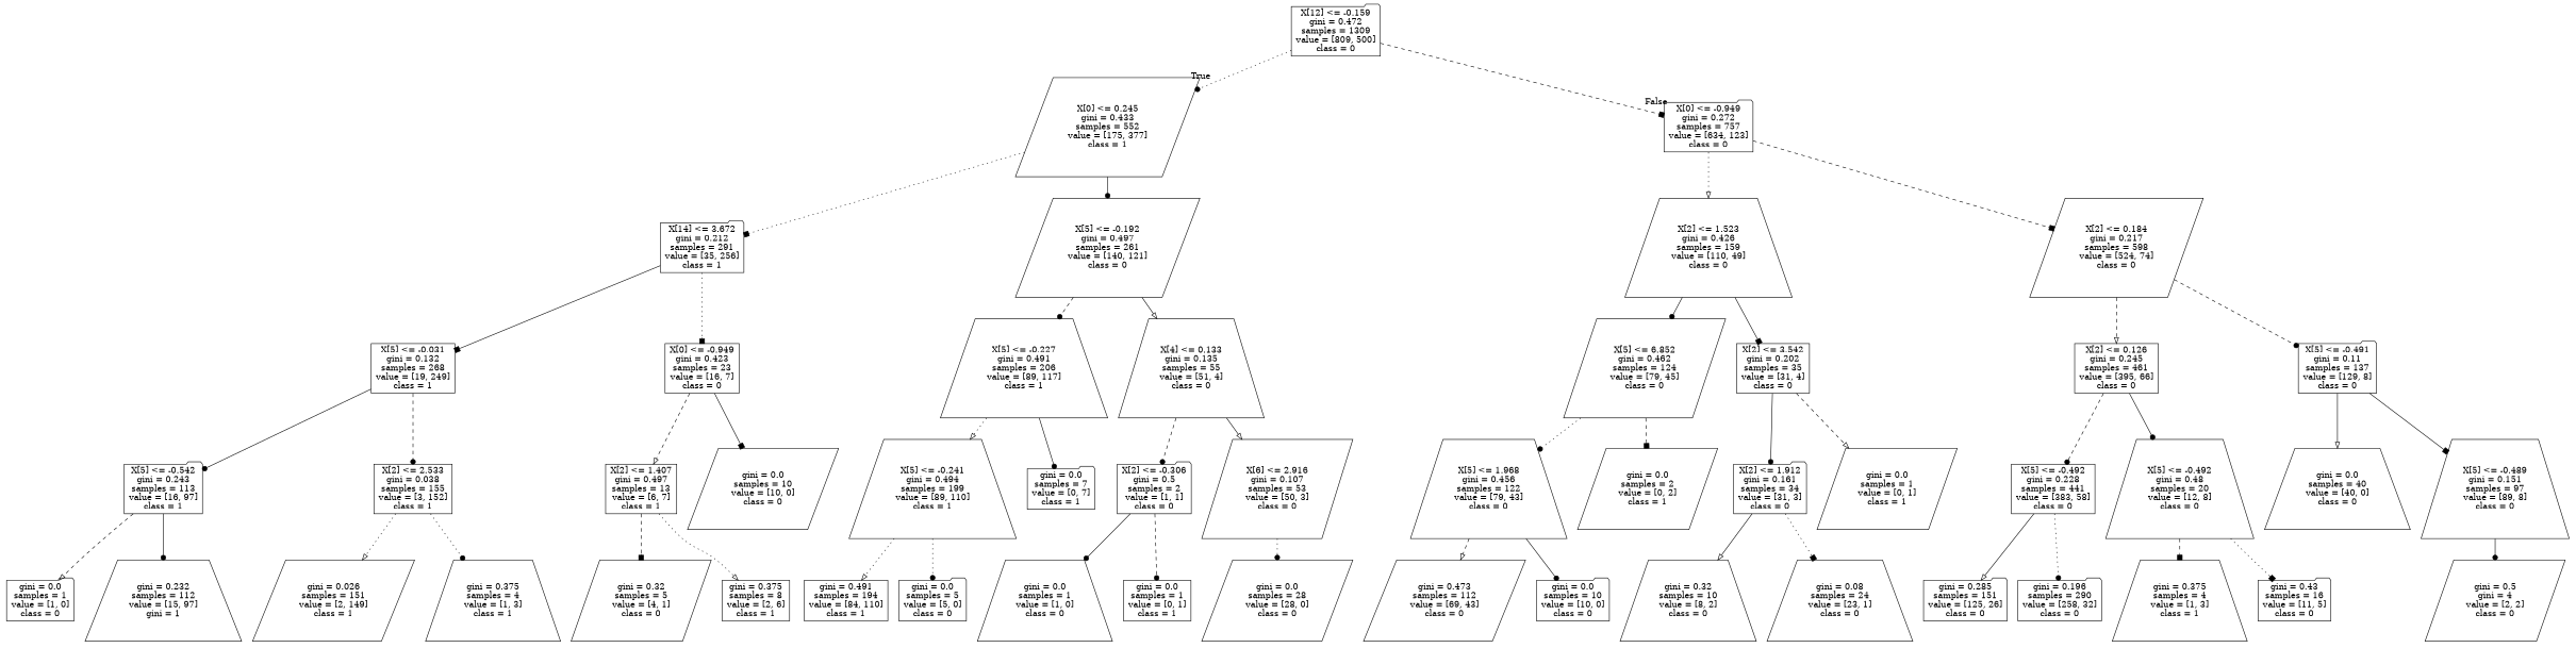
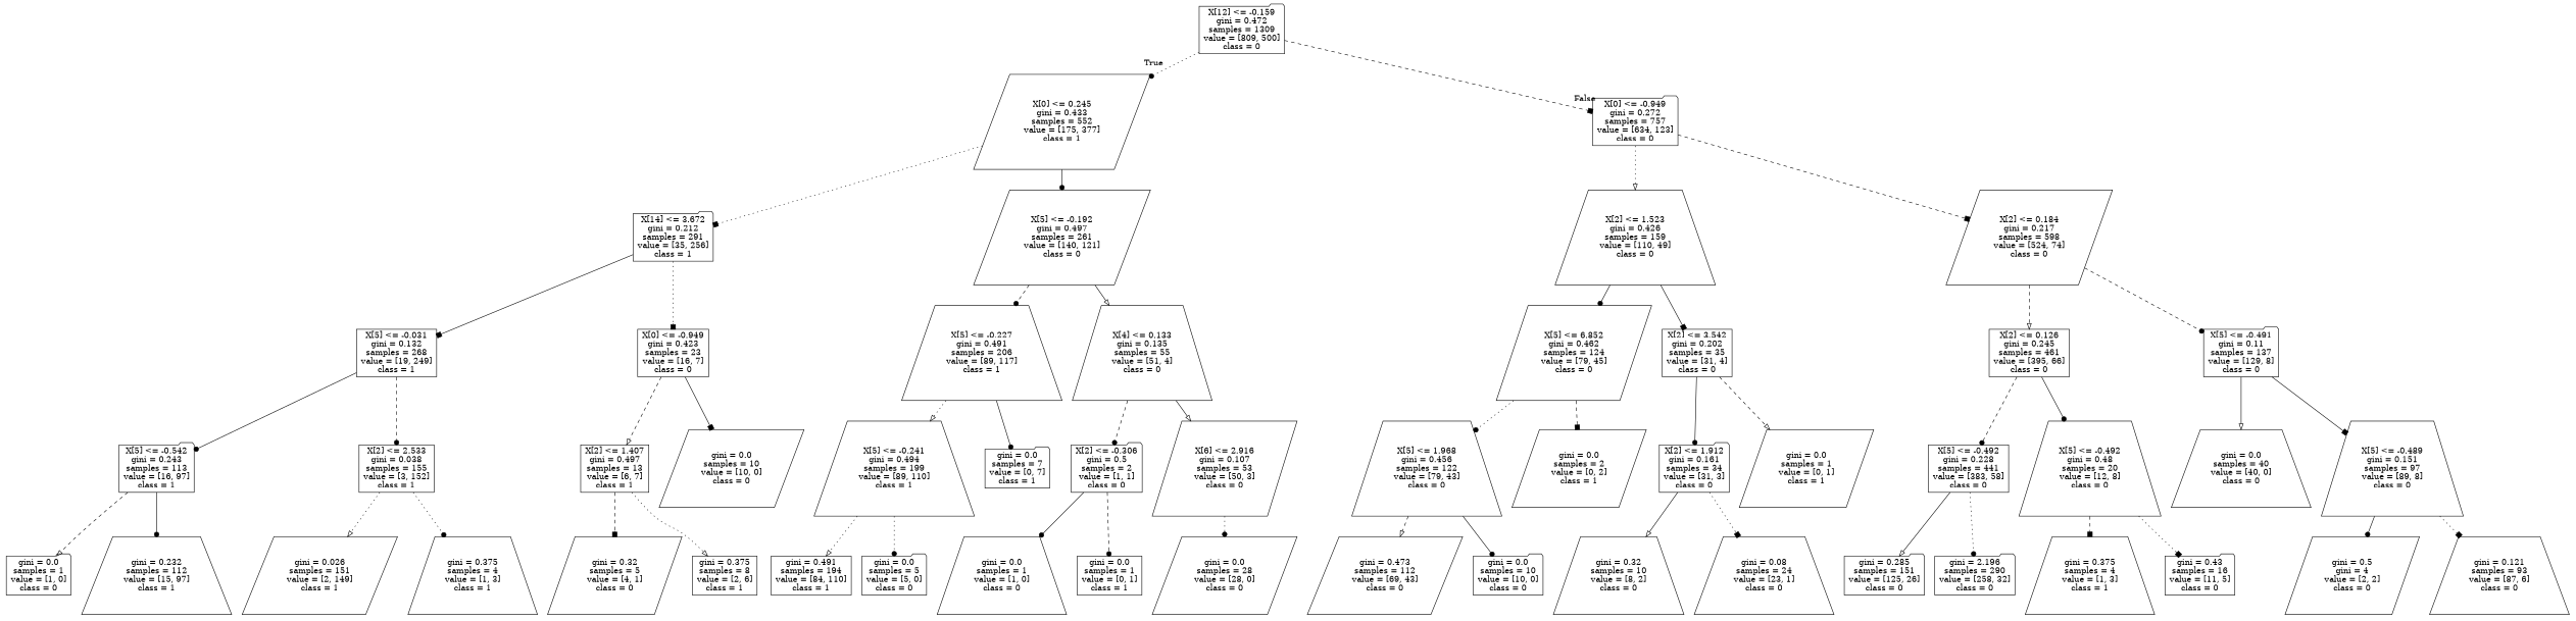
  digraph {
    node [shape=trapezium]
    edge [arrowhead=dot style=solid]
    n1 [label="X[12] <= -0.159\ngini = 0.472\nsamples = 1309\nvalue = [809, 500]\nclass = 0" shape=folder]
    n2 [label="X[0] <= 0.245\ngini = 0.433\nsamples = 552\nvalue = [175, 377]\nclass = 1" shape=parallelogram]
    n3 [label="X[0] <= -0.949\ngini = 0.272\nsamples = 757\nvalue = [634, 123]\nclass = 0" shape=folder]
    n4 [label="X[14] <= 3.672\ngini = 0.212\nsamples = 291\nvalue = [35, 256]\nclass = 1" shape=folder]
    n5 [label="X[5] <= -0.192\ngini = 0.497\nsamples = 261\nvalue = [140, 121]\nclass = 0" shape=parallelogram]
    n6 [label="X[2] <= 1.523\ngini = 0.426\nsamples = 159\nvalue = [110, 49]\nclass = 0"]
    n7 [label="X[2] <= 0.184\ngini = 0.217\nsamples = 598\nvalue = [524, 74]\nclass = 0" shape=parallelogram]
    n8 [label="X[5] <= -0.031\ngini = 0.132\nsamples = 268\nvalue = [19, 249]\nclass = 1" shape=box]
    n9 [label="X[0] <= -0.949\ngini = 0.423\nsamples = 23\nvalue = [16, 7]\nclass = 0" shape=box]
    n10 [label="X[5] <= -0.227\ngini = 0.491\nsamples = 206\nvalue = [89, 117]\nclass = 1"]
    n11 [label="X[4] <= 0.133\ngini = 0.135\nsamples = 55\nvalue = [51, 4]\nclass = 0"]
    n12 [label="X[5] <= -0.542\ngini = 0.243\nsamples = 113\nvalue = [16, 97]\nclass = 1" shape=folder]
    n13 [label="X[2] <= 2.533\ngini = 0.038\nsamples = 155\nvalue = [3, 152]\nclass = 1" shape=box]
    n14 [label="X[2] <= 1.407\ngini = 0.497\nsamples = 13\nvalue = [6, 7]\nclass = 1" shape=box]
    n15 [label="gini = 0.0\nsamples = 10\nvalue = [10, 0]\nclass = 0" shape=parallelogram]
    n16 [label="gini = 0.0\nsamples = 1\nvalue = [1, 0]\nclass = 0" shape=folder]
-   n17 [label="gini = 0.232\nsamples = 112\nvalue = [15, 97]\ngini = 1"]
+   n17 [label="gini = 0.232\nsamples = 112\nvalue = [15, 97]\nclass = 1"]
    n18 [label="gini = 0.026\nsamples = 151\nvalue = [2, 149]\nclass = 1" shape=parallelogram]
    n19 [label="gini = 0.375\nsamples = 4\nvalue = [1, 3]\nclass = 1"]
    n20 [label="gini = 0.32\nsamples = 5\nvalue = [4, 1]\nclass = 0" shape=parallelogram]
    n21 [label="gini = 0.375\nsamples = 8\nvalue = [2, 6]\nclass = 1" shape=box]
    n22 [label="X[5] <= -0.241\ngini = 0.494\nsamples = 199\nvalue = [89, 110]\nclass = 1"]
    n23 [label="gini = 0.0\nsamples = 7\nvalue = [0, 7]\nclass = 1" shape=folder]
    n24 [label="X[2] <= -0.306\ngini = 0.5\nsamples = 2\nvalue = [1, 1]\nclass = 0" shape=folder]
    n25 [label="X[6] <= 2.916\ngini = 0.107\nsamples = 53\nvalue = [50, 3]\nclass = 0" shape=parallelogram]
    n26 [label="gini = 0.491\nsamples = 194\nvalue = [84, 110]\nclass = 1" shape=box]
    n27 [label="gini = 0.0\nsamples = 5\nvalue = [5, 0]\nclass = 0" shape=folder]
    n28 [label="gini = 0.0\nsamples = 1\nvalue = [1, 0]\nclass = 0"]
    n29 [label="gini = 0.0\nsamples = 1\nvalue = [0, 1]\nclass = 1" shape=box]
    n30 [label="gini = 0.0\nsamples = 28\nvalue = [28, 0]\nclass = 0" shape=parallelogram]
    n31 [label="X[5] <= 6.852\ngini = 0.462\nsamples = 124\nvalue = [79, 45]\nclass = 0" shape=parallelogram]
    n32 [label="X[2] <= 3.542\ngini = 0.202\nsamples = 35\nvalue = [31, 4]\nclass = 0" shape=box]
    n33 [label="X[2] <= 0.126\ngini = 0.245\nsamples = 461\nvalue = [395, 66]\nclass = 0" shape=box]
    n34 [label="X[5] <= -0.491\ngini = 0.11\nsamples = 137\nvalue = [129, 8]\nclass = 0" shape=folder]
    n35 [label="X[5] <= 1.968\ngini = 0.456\nsamples = 122\nvalue = [79, 43]\nclass = 0"]
    n36 [label="gini = 0.0\nsamples = 2\nvalue = [0, 2]\nclass = 1" shape=parallelogram]
    n37 [label="X[2] <= 1.912\ngini = 0.161\nsamples = 34\nvalue = [31, 3]\nclass = 0" shape=folder]
    n38 [label="gini = 0.0\nsamples = 1\nvalue = [0, 1]\nclass = 1" shape=parallelogram]
    n39 [label="gini = 0.473\nsamples = 112\nvalue = [69, 43]\nclass = 0" shape=parallelogram]
    n40 [label="gini = 0.0\nsamples = 10\nvalue = [10, 0]\nclass = 0" shape=folder]
    n41 [label="gini = 0.32\nsamples = 10\nvalue = [8, 2]\nclass = 0"]
    n42 [label="gini = 0.08\nsamples = 24\nvalue = [23, 1]\nclass = 0"]
    n43 [label="X[5] <= -0.492\ngini = 0.228\nsamples = 441\nvalue = [383, 58]\nclass = 0" shape=box]
    n44 [label="X[5] <= -0.492\ngini = 0.48\nsamples = 20\nvalue = [12, 8]\nclass = 0"]
    n45 [label="gini = 0.0\nsamples = 40\nvalue = [40, 0]\nclass = 0"]
    n46 [label="X[5] <= -0.489\ngini = 0.151\nsamples = 97\nvalue = [89, 8]\nclass = 0"]
    n47 [label="gini = 0.285\nsamples = 151\nvalue = [125, 26]\nclass = 0" shape=folder]
-   n48 [label="gini = 0.196\nsamples = 290\nvalue = [258, 32]\nclass = 0" shape=folder]
+   n48 [label="gini = 2.196\nsamples = 290\nvalue = [258, 32]\nclass = 0" shape=folder]
    n49 [label="gini = 0.375\nsamples = 4\nvalue = [1, 3]\nclass = 1"]
    n50 [label="gini = 0.43\nsamples = 16\nvalue = [11, 5]\nclass = 0" shape=folder]
    n51 [label="gini = 0.5\ngini = 4\nvalue = [2, 2]\nclass = 0" shape=parallelogram]
+   n52 [label="gini = 0.121\nsamples = 93\nvalue = [87, 6]\nclass = 0"]
    n1 -> n2 [headlabel=True labelangle=45 labeldistance=2.5 style=dotted]
    n1 -> n3 [arrowhead=box headlabel=False labelangle=-45 labeldistance=2.5 style=dashed]
    n2 -> n4 [arrowhead=box style=dotted]
    n2 -> n5
    n3 -> n6 [arrowhead=onormal style=dotted]
    n3 -> n7 [arrowhead=box style=dashed]
    n4 -> n8 [arrowhead=box]
    n4 -> n9 [arrowhead=box style=dotted]
    n5 -> n10 [style=dashed]
    n5 -> n11 [arrowhead=onormal]
    n6 -> n31
    n6 -> n32 [arrowhead=box]
    n7 -> n33 [arrowhead=onormal style=dashed]
    n7 -> n34 [style=dashed]
    n8 -> n12
    n8 -> n13 [style=dashed]
    n9 -> n14 [arrowhead=onormal style=dashed]
    n9 -> n15 [arrowhead=box]
    n10 -> n22 [arrowhead=onormal style=dotted]
    n10 -> n23
    n11 -> n24 [style=dashed]
    n11 -> n25 [arrowhead=onormal]
    n12 -> n16 [arrowhead=onormal style=dashed]
    n12 -> n17
    n13 -> n18 [arrowhead=onormal style=dotted]
    n13 -> n19 [style=dotted]
    n14 -> n20 [arrowhead=box style=dashed]
    n14 -> n21 [arrowhead=onormal style=dotted]
    n22 -> n26 [arrowhead=onormal style=dotted]
    n22 -> n27 [style=dotted]
    n24 -> n28
    n24 -> n29 [style=dashed]
    n25 -> n30 [style=dotted]
    n31 -> n35 [style=dotted]
    n31 -> n36 [arrowhead=box style=dashed]
    n32 -> n37
    n32 -> n38 [arrowhead=onormal style=dashed]
    n33 -> n43 [style=dashed]
    n33 -> n44
    n34 -> n45 [arrowhead=onormal]
    n34 -> n46 [arrowhead=box]
    n35 -> n39 [arrowhead=onormal style=dashed]
    n35 -> n40
    n37 -> n41 [arrowhead=onormal]
    n37 -> n42 [arrowhead=box style=dotted]
    n43 -> n47 [arrowhead=onormal]
    n43 -> n48 [style=dotted]
    n44 -> n49 [arrowhead=box style=dashed]
    n44 -> n50 [arrowhead=box style=dotted]
    n46 -> n51
+   n46 -> n52 [arrowhead=box style=dotted]
  }
